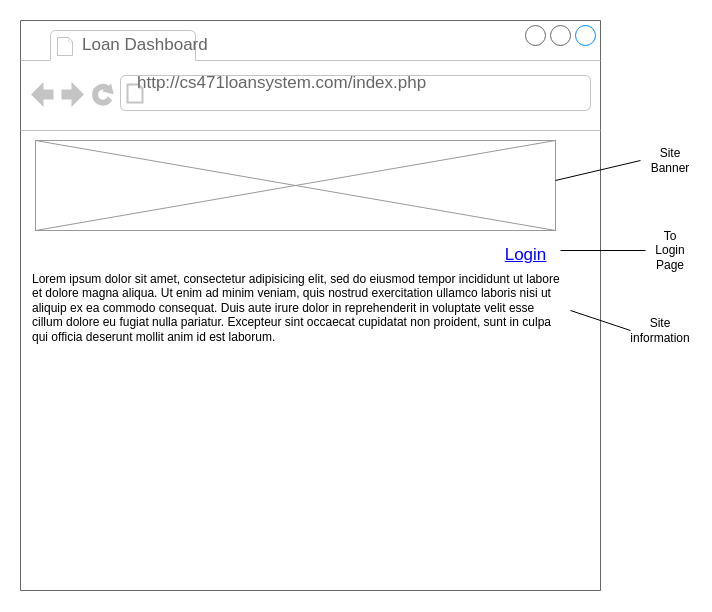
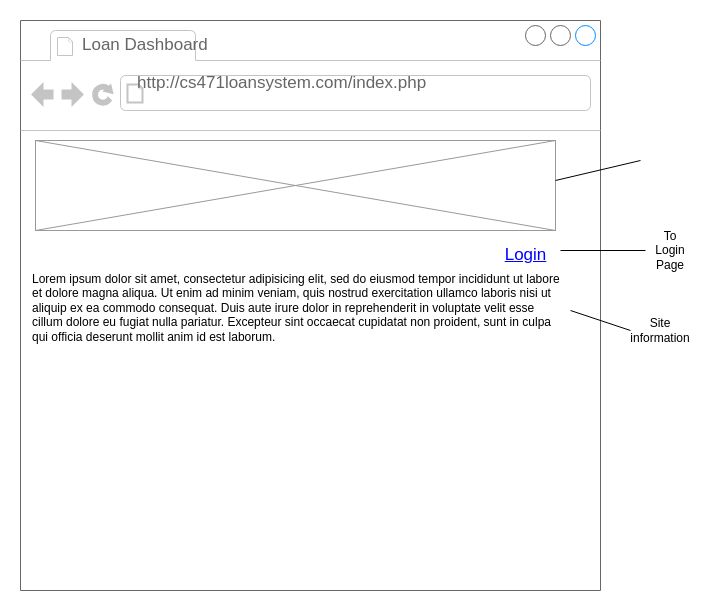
  <mxCell id="0" />
  <mxCell id="1" parent="0" />
  <mxCell id="2" value="" style="strokeWidth=1;shadow=0;dashed=0;align=center;html=1;shape=mxgraph.mockup.containers.browserWindow;rSize=0;strokeColor=#666666;strokeColor2=#008cff;strokeColor3=#c4c4c4;mainText=,;recursiveResize=0;" vertex="1" parent="1"><mxGeometry x="20" y="20" width="580" height="570" as="geometry" /></mxCell>
  <mxCell id="3" value="Loan Dashboard" style="strokeWidth=1;shadow=0;dashed=0;align=center;html=1;shape=mxgraph.mockup.containers.anchor;fontSize=17;fontColor=#666666;align=left;" vertex="1" parent="2"><mxGeometry x="60" y="12" width="110" height="26" as="geometry" /></mxCell>
  <mxCell id="4" value="http://cs471loansystem.com/index.php" style="strokeWidth=1;shadow=0;dashed=0;align=center;html=1;shape=mxgraph.mockup.containers.anchor;rSize=0;fontSize=17;fontColor=#666666;align=left;" vertex="1" parent="2"><mxGeometry x="115" y="50" width="250" height="26" as="geometry" /></mxCell>
  <mxCell id="5" value="Lorem ipsum dolor sit amet, consectetur adipisicing elit, sed do eiusmod tempor incididunt ut labore et dolore magna aliqua. Ut enim ad minim veniam, quis nostrud exercitation ullamco laboris nisi ut aliquip ex ea commodo consequat. Duis aute irure dolor in reprehenderit in voluptate velit esse cillum dolore eu fugiat nulla pariatur. Excepteur sint occaecat cupidatat non proident, sunt in culpa qui officia deserunt mollit anim id est laborum." style="text;spacingTop=-5;whiteSpace=wrap;html=1;align=left;fontSize=12;fontFamily=Helvetica;fillColor=none;strokeColor=none;" vertex="1" parent="2"><mxGeometry x="10" y="250" width="530" height="204" as="geometry" /></mxCell>
  <mxCell id="6" value="" style="verticalLabelPosition=bottom;shadow=0;dashed=0;align=center;html=1;verticalAlign=top;strokeWidth=1;shape=mxgraph.mockup.graphics.simpleIcon;strokeColor=#999999;" vertex="1" parent="2"><mxGeometry x="15" y="120" width="520" height="90" as="geometry" /></mxCell>
  <mxCell id="7" value="Login" style="shape=rectangle;strokeColor=none;fillColor=none;linkText=;fontSize=17;fontColor=#0000ff;fontStyle=4;html=1;align=center;" vertex="1" parent="2"><mxGeometry x="430" y="220" width="150" height="30" as="geometry" /></mxCell>
  <mxCell id="8" value="" style="endArrow=none;html=1;" edge="1" parent="2"><mxGeometry width="50" height="50" relative="1" as="geometry"><mxPoint x="535" y="160" as="sourcePoint" /><mxPoint x="620" y="140" as="targetPoint" /></mxGeometry></mxCell>
  <mxCell id="9" value="" style="endArrow=none;html=1;" edge="1" parent="1"><mxGeometry width="50" height="50" relative="1" as="geometry"><mxPoint x="560" y="250" as="sourcePoint" /><mxPoint x="645" y="250" as="targetPoint" /></mxGeometry></mxCell>
  <mxCell id="10" value="" style="endArrow=none;html=1;" edge="1" parent="1"><mxGeometry width="50" height="50" relative="1" as="geometry"><mxPoint x="570" y="310" as="sourcePoint" /><mxPoint x="630" y="330" as="targetPoint" /></mxGeometry></mxCell>
  <mxCell id="11" value="Site information" style="text;html=1;strokeColor=none;fillColor=none;align=center;verticalAlign=middle;whiteSpace=wrap;rounded=0;" vertex="1" parent="1"><mxGeometry x="640" y="320" width="40" height="20" as="geometry" /></mxCell>
  <mxCell id="12" value="To Login Page" style="text;html=1;strokeColor=none;fillColor=none;align=center;verticalAlign=middle;whiteSpace=wrap;rounded=0;" vertex="1" parent="1"><mxGeometry x="650" y="240" width="40" height="20" as="geometry" /></mxCell>
- <mxCell id="13" value="Site Banner" style="text;html=1;strokeColor=none;fillColor=none;align=center;verticalAlign=middle;whiteSpace=wrap;rounded=0;" vertex="1" parent="1"><mxGeometry x="650" y="150" width="40" height="20" as="geometry" /></mxCell>
